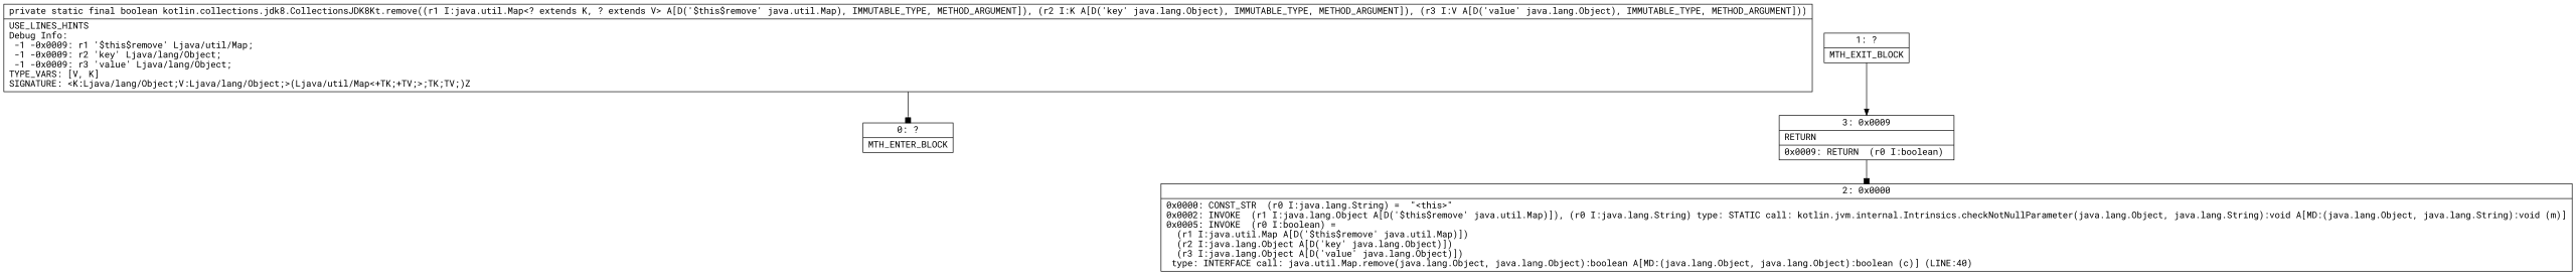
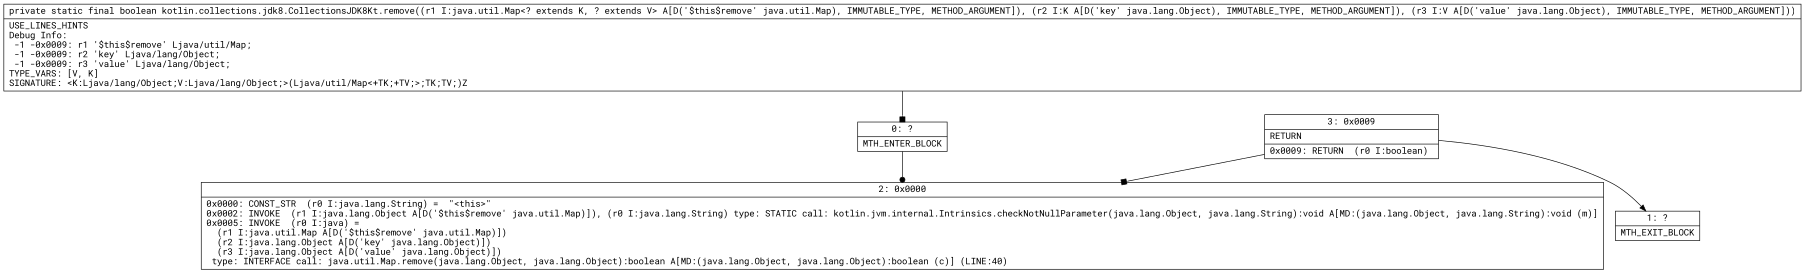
  digraph {
    fontname="Roboto Mono"
    node [fontname="Roboto Mono" shape=record]
    edge [arrowhead=box fontname="Roboto Mono"]
    n1 [label="{0\:\ ?|MTH_ENTER_BLOCK\l}"]
-   n2 [label="{2\:\ 0x0000|0x0000: CONST_STR  (r0 I:java.lang.String) =  \"\<this\>\" \l0x0002: INVOKE  (r1 I:java.lang.Object A[D('$this$remove' java.util.Map)]), (r0 I:java.lang.String) type: STATIC call: kotlin.jvm.internal.Intrinsics.checkNotNullParameter(java.lang.Object, java.lang.String):void A[MD:(java.lang.Object, java.lang.String):void (m)]\l0x0005: INVOKE  (r0 I:boolean) = \l  (r1 I:java.util.Map A[D('$this$remove' java.util.Map)])\l  (r2 I:java.lang.Object A[D('key' java.lang.Object)])\l  (r3 I:java.lang.Object A[D('value' java.lang.Object)])\l type: INTERFACE call: java.util.Map.remove(java.lang.Object, java.lang.Object):boolean A[MD:(java.lang.Object, java.lang.Object):boolean (c)] (LINE:40)\l}"]
+   n2 [label="{2\:\ 0x0000|0x0000: CONST_STR  (r0 I:java.lang.String) =  \"\<this\>\" \l0x0002: INVOKE  (r1 I:java.lang.Object A[D('$this$remove' java.util.Map)]), (r0 I:java.lang.String) type: STATIC call: kotlin.jvm.internal.Intrinsics.checkNotNullParameter(java.lang.Object, java.lang.String):void A[MD:(java.lang.Object, java.lang.String):void (m)]\l0x0005: INVOKE  (r0 I:java) = \l  (r1 I:java.util.Map A[D('$this$remove' java.util.Map)])\l  (r2 I:java.lang.Object A[D('key' java.lang.Object)])\l  (r3 I:java.lang.Object A[D('value' java.lang.Object)])\l type: INTERFACE call: java.util.Map.remove(java.lang.Object, java.lang.Object):boolean A[MD:(java.lang.Object, java.lang.Object):boolean (c)] (LINE:40)\l}"]
    n3 [label="{3\:\ 0x0009|RETURN\l|0x0009: RETURN  (r0 I:boolean) \l}"]
    n4 [label="{1\:\ ?|MTH_EXIT_BLOCK\l}"]
    n5 [label="{private static final boolean kotlin.collections.jdk8.CollectionsJDK8Kt.remove((r1 I:java.util.Map\<? extends K, ? extends V\> A[D('$this$remove' java.util.Map), IMMUTABLE_TYPE, METHOD_ARGUMENT]), (r2 I:K A[D('key' java.lang.Object), IMMUTABLE_TYPE, METHOD_ARGUMENT]), (r3 I:V A[D('value' java.lang.Object), IMMUTABLE_TYPE, METHOD_ARGUMENT]))  | USE_LINES_HINTS\lDebug Info:\l  \-1 \-0x0009: r1 '$this$remove' Ljava\/util\/Map;\l  \-1 \-0x0009: r2 'key' Ljava\/lang\/Object;\l  \-1 \-0x0009: r3 'value' Ljava\/lang\/Object;\lTYPE_VARS: [V, K]\lSIGNATURE: \<K:Ljava\/lang\/Object;V:Ljava\/lang\/Object;\>(Ljava\/util\/Map\<+TK;+TV;\>;TK;TV;)Z\l}"]
+   n1 -> n2 [arrowhead=dot]
    n3 -> n2
-   n4 -> n3 [arrowhead=normal]
+   n3 -> n4 [arrowhead=normal]
    n5 -> n1
  }
